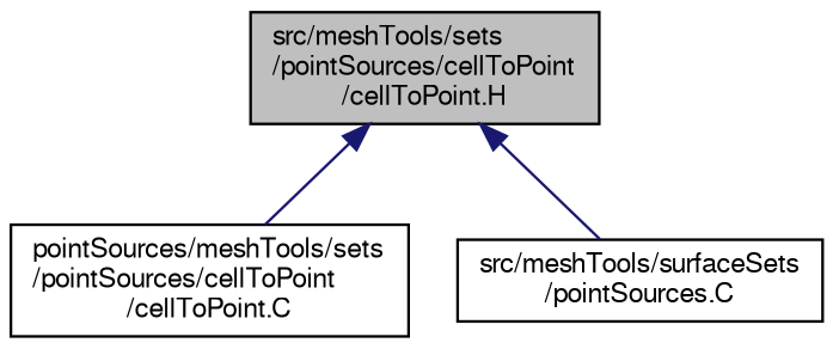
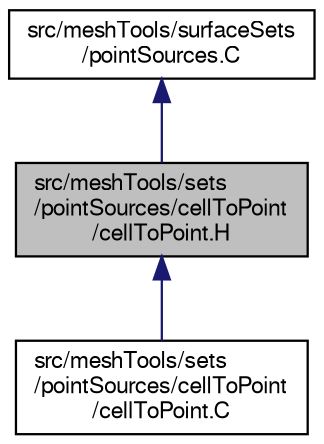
  digraph {
    node [color=black fontname=FreeSans fontsize=10 shape=record]
    edge [color=midnightblue dir=back fontname=FreeSans fontsize=10 labelfontname=FreeSans labelfontsize=10 style=solid]
    n1 [fillcolor=grey75 fontcolor=black height=0.2 label="src/meshTools/sets\l/pointSources/cellToPoint\l/cellToPoint.H" style=filled width=0.4]
-   n2 [height=0.2 label="pointSources/meshTools/sets\l/pointSources/cellToPoint\l/cellToPoint.C" width=0.4]
+   n2 [height=0.2 label="src/meshTools/sets\l/pointSources/cellToPoint\l/cellToPoint.C" width=0.4]
    n3 [height=0.2 label="src/meshTools/surfaceSets\l/pointSources.C" width=0.4]
    n1 -> n2
-   n1 -> n3
+   n3 -> n1
  }
